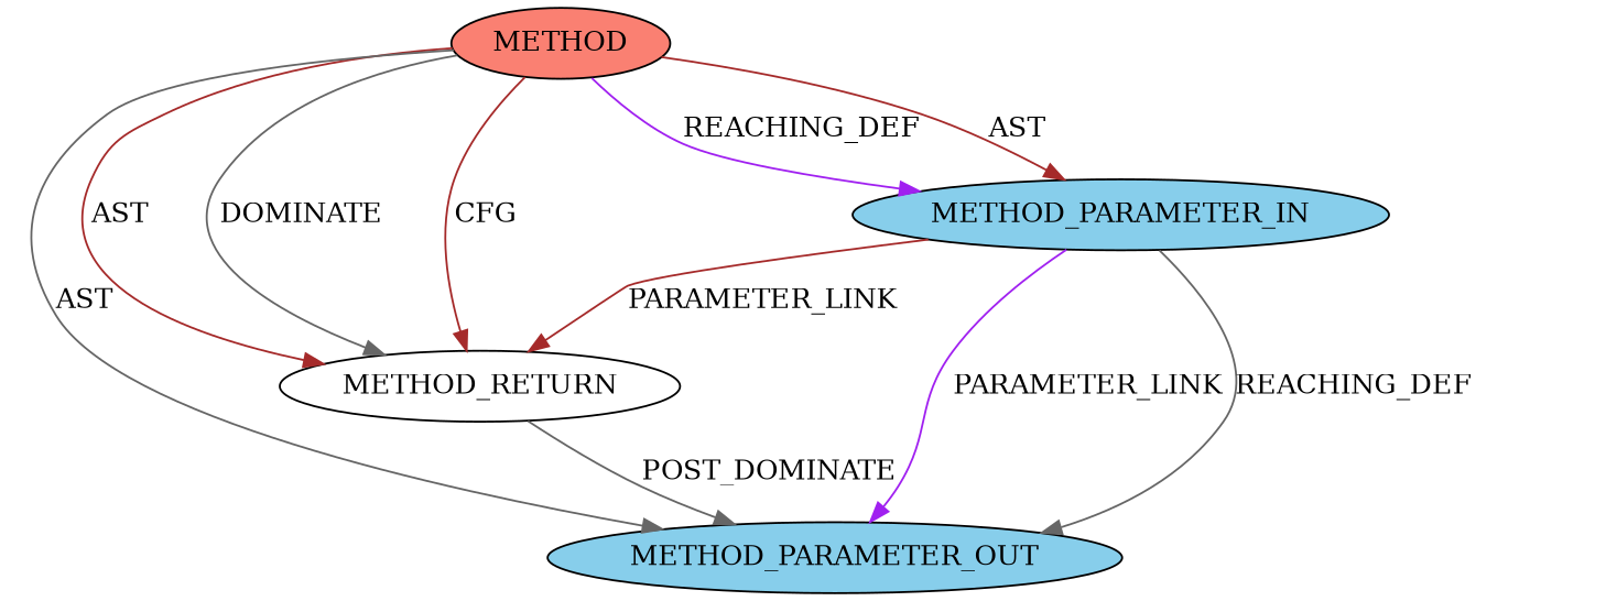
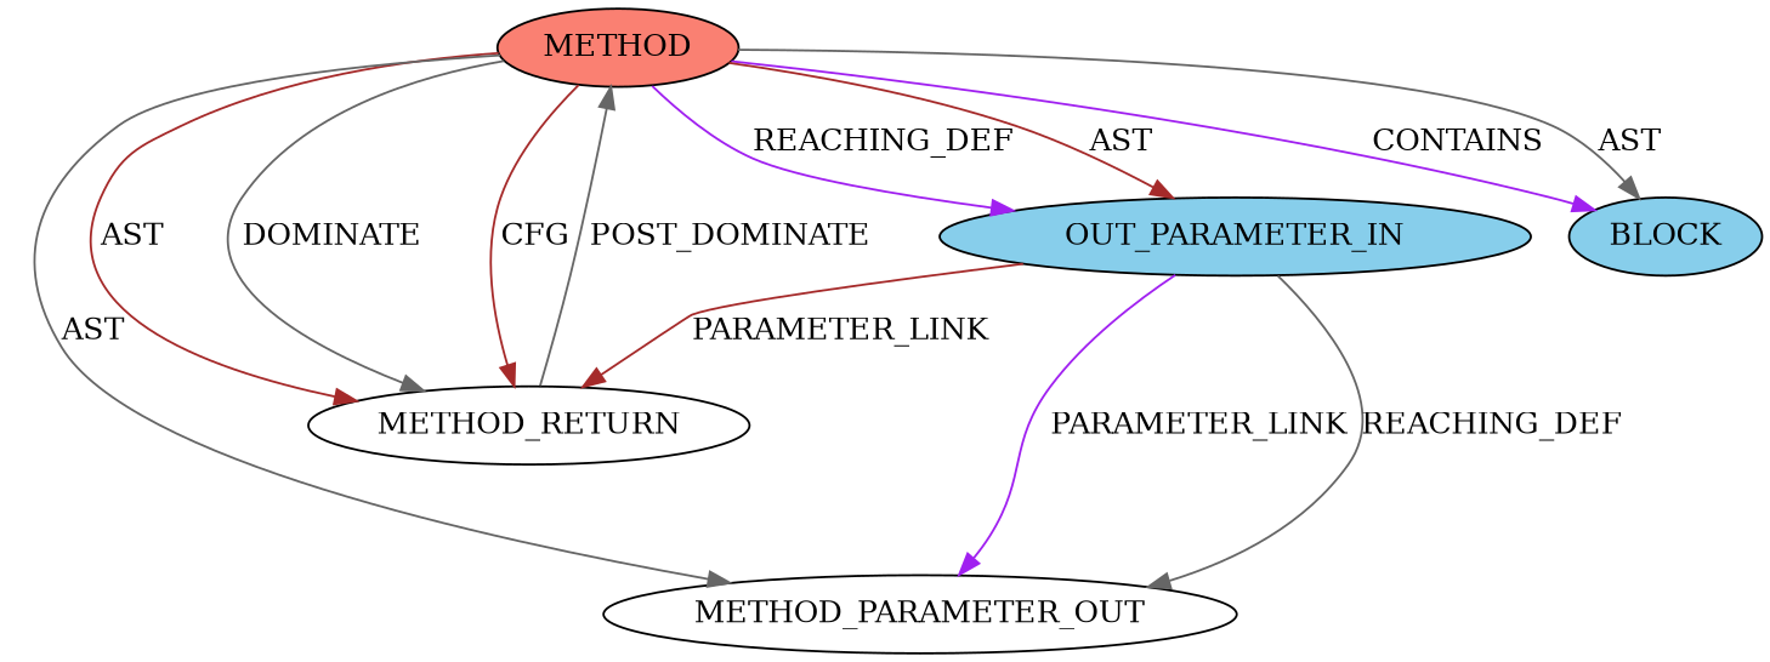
  digraph {
    node [CODE="<empty>" ORDER=1 fillcolor=white style=filled EVALUATION_STRATEGY=BY_VALUE TYPE_FULL_NAME=ANY]
    edge [color=gray40]
    n1 [AST_PARENT_FULL_NAME="<global>" AST_PARENT_TYPE=NAMESPACE_BLOCK FILENAME="<empty>" FULL_NAME=write_lock_bh IS_EXTERNAL=true NAME=write_lock_bh ORDER=0 fillcolor=salmon label=METHOD EVALUATION_STRATEGY="" TYPE_FULL_NAME=""]
    n2 [CODE=RET ORDER=2 label=METHOD_RETURN]
-   n4 [CODE=p1 INDEX=1 IS_VARIADIC=false NAME=p1 fillcolor=skyblue label=METHOD_PARAMETER_OUT]
-   n5 [CODE=p1 INDEX=1 IS_VARIADIC=false NAME=p1 fillcolor=skyblue label=METHOD_PARAMETER_IN]
+   n3 [ARGUMENT_INDEX=1 fillcolor=skyblue label=BLOCK EVALUATION_STRATEGY=""]
+   n4 [CODE=p1 INDEX=1 IS_VARIADIC=false NAME=p1 label=METHOD_PARAMETER_OUT]
+   n5 [CODE=p1 INDEX=1 IS_VARIADIC=false NAME=p1 fillcolor=skyblue label=OUT_PARAMETER_IN]
    n1 -> n2 [color=brown label=AST]
    n1 -> n2 [label=DOMINATE]
    n1 -> n2 [color=brown label=CFG]
+   n1 -> n3 [color=purple label=CONTAINS]
+   n1 -> n3 [label=AST]
    n1 -> n4 [label=AST]
    n1 -> n5 [color=purple label=REACHING_DEF]
    n1 -> n5 [color=brown label=AST]
-   n2 -> n4 [label=POST_DOMINATE]
+   n2 -> n1 [label=POST_DOMINATE]
    n5 -> n2 [VARIABLE=p1 color=brown label=PARAMETER_LINK]
    n5 -> n4 [color=purple label=PARAMETER_LINK]
    n5 -> n4 [VARIABLE=p1 label=REACHING_DEF]
  }
